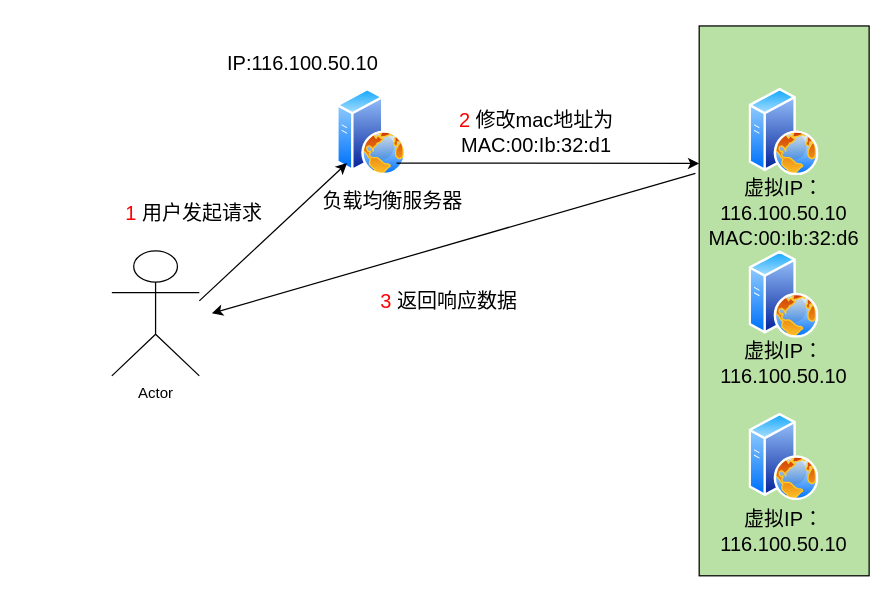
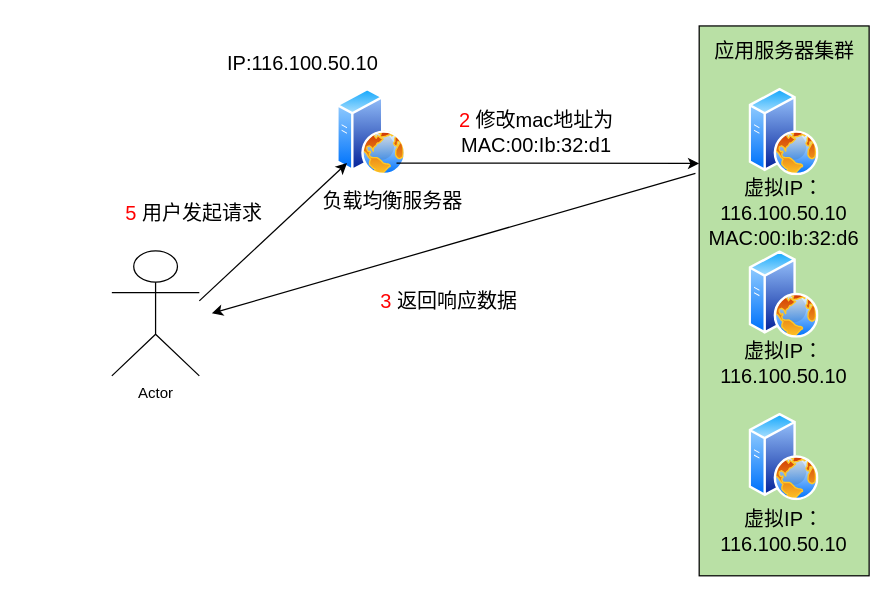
  <mxCell id="0" />
  <mxCell id="1" parent="0" />
  <mxCell id="2" value="Actor" style="shape=umlActor;verticalLabelPosition=bottom;verticalAlign=top;html=1;outlineConnect=0;" vertex="1" parent="1"><mxGeometry x="89" y="200" width="70" height="100" as="geometry" /></mxCell>
  <mxCell id="3" value="" style="rounded=0;whiteSpace=wrap;html=1;fillColor=#B9E0A5;" vertex="1" parent="1"><mxGeometry x="559" y="20" width="136" height="440" as="geometry" /></mxCell>
  <mxCell id="4" value="" style="aspect=fixed;perimeter=ellipsePerimeter;html=1;align=center;shadow=0;dashed=0;spacingTop=3;image;image=img/lib/active_directory/web_server.svg;fillColor=#FFE599;" vertex="1" parent="1"><mxGeometry x="599" y="70" width="56" height="70" as="geometry" /></mxCell>
  <mxCell id="5" value="" style="aspect=fixed;perimeter=ellipsePerimeter;html=1;align=center;shadow=0;dashed=0;spacingTop=3;image;image=img/lib/active_directory/web_server.svg;fillColor=#FFE599;" vertex="1" parent="1"><mxGeometry x="599" y="200" width="56" height="70" as="geometry" /></mxCell>
  <mxCell id="6" value="" style="aspect=fixed;perimeter=ellipsePerimeter;html=1;align=center;shadow=0;dashed=0;spacingTop=3;image;image=img/lib/active_directory/web_server.svg;fillColor=#FFE599;" vertex="1" parent="1"><mxGeometry x="599" y="330" width="56" height="70" as="geometry" /></mxCell>
+ <mxCell id="7" value="&lt;font style=&quot;font-size: 16px&quot;&gt;应用服务器集群&lt;/font&gt;" style="text;html=1;strokeColor=none;fillColor=none;align=center;verticalAlign=middle;whiteSpace=wrap;rounded=0;" vertex="1" parent="1"><mxGeometry x="565.5" y="30" width="123" height="20" as="geometry" /></mxCell>
  <mxCell id="8" value="&lt;font style=&quot;font-size: 16px&quot;&gt;虚拟IP：116.100.50.10&lt;/font&gt;" style="text;html=1;strokeColor=none;fillColor=none;align=center;verticalAlign=middle;whiteSpace=wrap;rounded=0;" vertex="1" parent="1"><mxGeometry x="607" y="150" width="40" height="20" as="geometry" /></mxCell>
  <mxCell id="9" value="&lt;span style=&quot;font-size: 16px&quot;&gt;虚拟IP：116.100.50.10&lt;/span&gt;" style="text;html=1;strokeColor=none;fillColor=none;align=center;verticalAlign=middle;whiteSpace=wrap;rounded=0;" vertex="1" parent="1"><mxGeometry x="607" y="280" width="40" height="20" as="geometry" /></mxCell>
  <mxCell id="10" value="&lt;span style=&quot;font-size: 16px&quot;&gt;虚拟IP：116.100.50.10&lt;/span&gt;" style="text;html=1;strokeColor=none;fillColor=none;align=center;verticalAlign=middle;whiteSpace=wrap;rounded=0;" vertex="1" parent="1"><mxGeometry x="607" y="415" width="40" height="20" as="geometry" /></mxCell>
  <mxCell id="11" value="" style="aspect=fixed;perimeter=ellipsePerimeter;html=1;align=center;shadow=0;dashed=0;spacingTop=3;image;image=img/lib/active_directory/web_server.svg;fillColor=#FFE599;" vertex="1" parent="1"><mxGeometry x="269" y="70" width="56" height="70" as="geometry" /></mxCell>
  <mxCell id="12" value="&lt;font style=&quot;font-size: 16px&quot;&gt;IP:116.100.50.10&lt;br&gt;&lt;/font&gt;" style="text;html=1;strokeColor=none;fillColor=none;align=center;verticalAlign=middle;whiteSpace=wrap;rounded=0;" vertex="1" parent="1"><mxGeometry x="162" y="40" width="160" height="20" as="geometry" /></mxCell>
  <mxCell id="13" value="" style="endArrow=none;html=1;exitX=0;exitY=1;exitDx=0;exitDy=0;endFill=0;startArrow=classic;startFill=1;" edge="1" parent="1" source="11"><mxGeometry width="50" height="50" relative="1" as="geometry"><mxPoint x="309" y="250" as="sourcePoint" /><mxPoint x="159" y="240" as="targetPoint" /></mxGeometry></mxCell>
  <mxCell id="14" value="" style="endArrow=classic;html=1;exitX=-0.022;exitY=0.268;exitDx=0;exitDy=0;endFill=1;startArrow=none;startFill=0;exitPerimeter=0;" edge="1" parent="1" source="3"><mxGeometry width="50" height="50" relative="1" as="geometry"><mxPoint x="309" y="240" as="sourcePoint" /><mxPoint x="169" y="250" as="targetPoint" /></mxGeometry></mxCell>
- <mxCell id="15" value="&lt;font style=&quot;font-size: 16px&quot;&gt;&lt;font color=&quot;#ff0000&quot;&gt;1&lt;/font&gt; 用户发起请求&lt;/font&gt;" style="text;html=1;strokeColor=none;fillColor=none;align=center;verticalAlign=middle;whiteSpace=wrap;rounded=0;" vertex="1" parent="1"><mxGeometry x="20" y="160" width="270" height="20" as="geometry" /></mxCell>
+ <mxCell id="15" value="&lt;font style=&quot;font-size: 16px&quot;&gt;&lt;font color=&quot;#ff0000&quot;&gt;5&lt;/font&gt; 用户发起请求&lt;/font&gt;" style="text;html=1;strokeColor=none;fillColor=none;align=center;verticalAlign=middle;whiteSpace=wrap;rounded=0;" vertex="1" parent="1"><mxGeometry x="20" y="160" width="270" height="20" as="geometry" /></mxCell>
  <mxCell id="16" value="" style="endArrow=classic;html=1;exitX=1;exitY=1;exitDx=0;exitDy=0;entryX=0;entryY=0.25;entryDx=0;entryDy=0;" edge="1" parent="1" source="11" target="3"><mxGeometry width="50" height="50" relative="1" as="geometry"><mxPoint x="369" y="170" as="sourcePoint" /><mxPoint x="419" y="340" as="targetPoint" /></mxGeometry></mxCell>
  <mxCell id="17" value="&lt;font style=&quot;font-size: 16px&quot;&gt;&lt;font color=&quot;#ff0000&quot;&gt;2&lt;/font&gt;&amp;nbsp;修改mac地址为&lt;/font&gt;&lt;span style=&quot;font-size: 16px&quot;&gt;MAC:00:Ib:32:d1&lt;/span&gt;" style="text;html=1;strokeColor=none;fillColor=none;align=center;verticalAlign=middle;whiteSpace=wrap;rounded=0;rotation=0;" vertex="1" parent="1"><mxGeometry x="349" y="95" width="159.5" height="20" as="geometry" /></mxCell>
  <mxCell id="18" value="&lt;font style=&quot;font-size: 16px&quot;&gt;MAC:00:Ib:32:d6&lt;/font&gt;" style="text;html=1;strokeColor=none;fillColor=none;align=center;verticalAlign=middle;whiteSpace=wrap;rounded=0;" vertex="1" parent="1"><mxGeometry x="607" y="180" width="40" height="20" as="geometry" /></mxCell>
  <mxCell id="19" value="&lt;font style=&quot;font-size: 16px&quot;&gt;&lt;font color=&quot;#ff0000&quot;&gt;3&lt;/font&gt;&amp;nbsp;返回响应数据&lt;/font&gt;" style="text;html=1;strokeColor=none;fillColor=none;align=center;verticalAlign=middle;whiteSpace=wrap;rounded=0;rotation=0;" vertex="1" parent="1"><mxGeometry x="279" y="230" width="159.5" height="20" as="geometry" /></mxCell>
  <mxCell id="20" value="&lt;font style=&quot;font-size: 16px&quot;&gt;负载均衡服务器&lt;/font&gt;" style="text;html=1;strokeColor=none;fillColor=none;align=center;verticalAlign=middle;whiteSpace=wrap;rounded=0;" vertex="1" parent="1"><mxGeometry x="249" y="150" width="130" height="20" as="geometry" /></mxCell>
